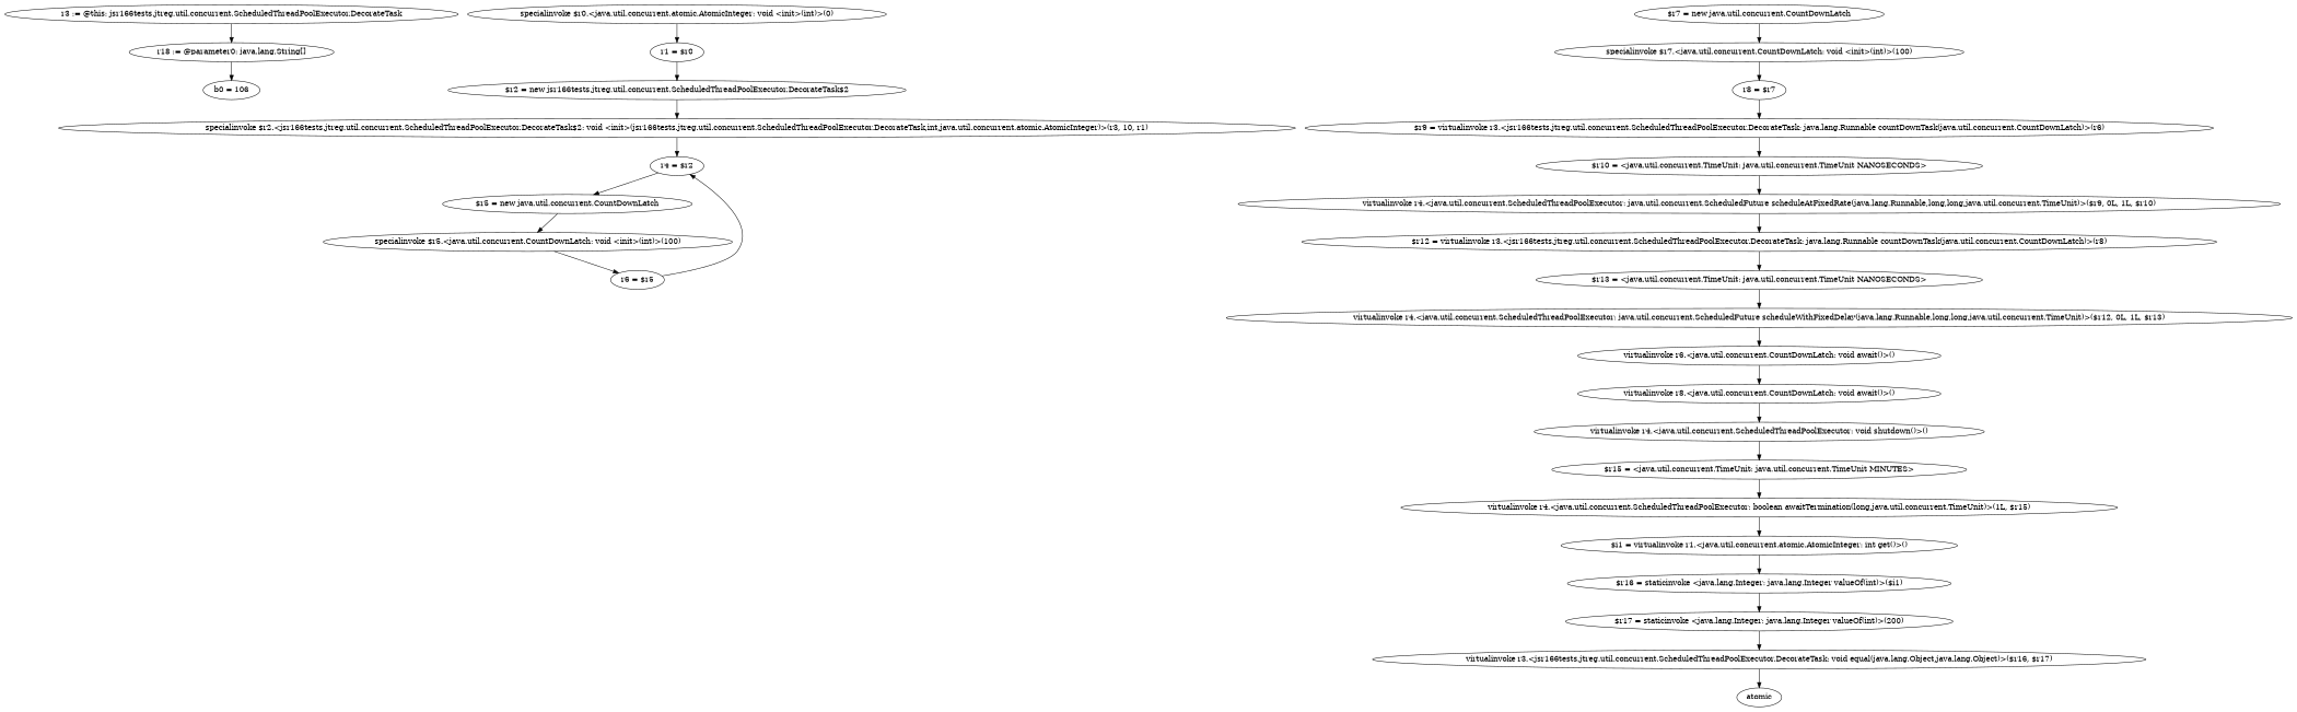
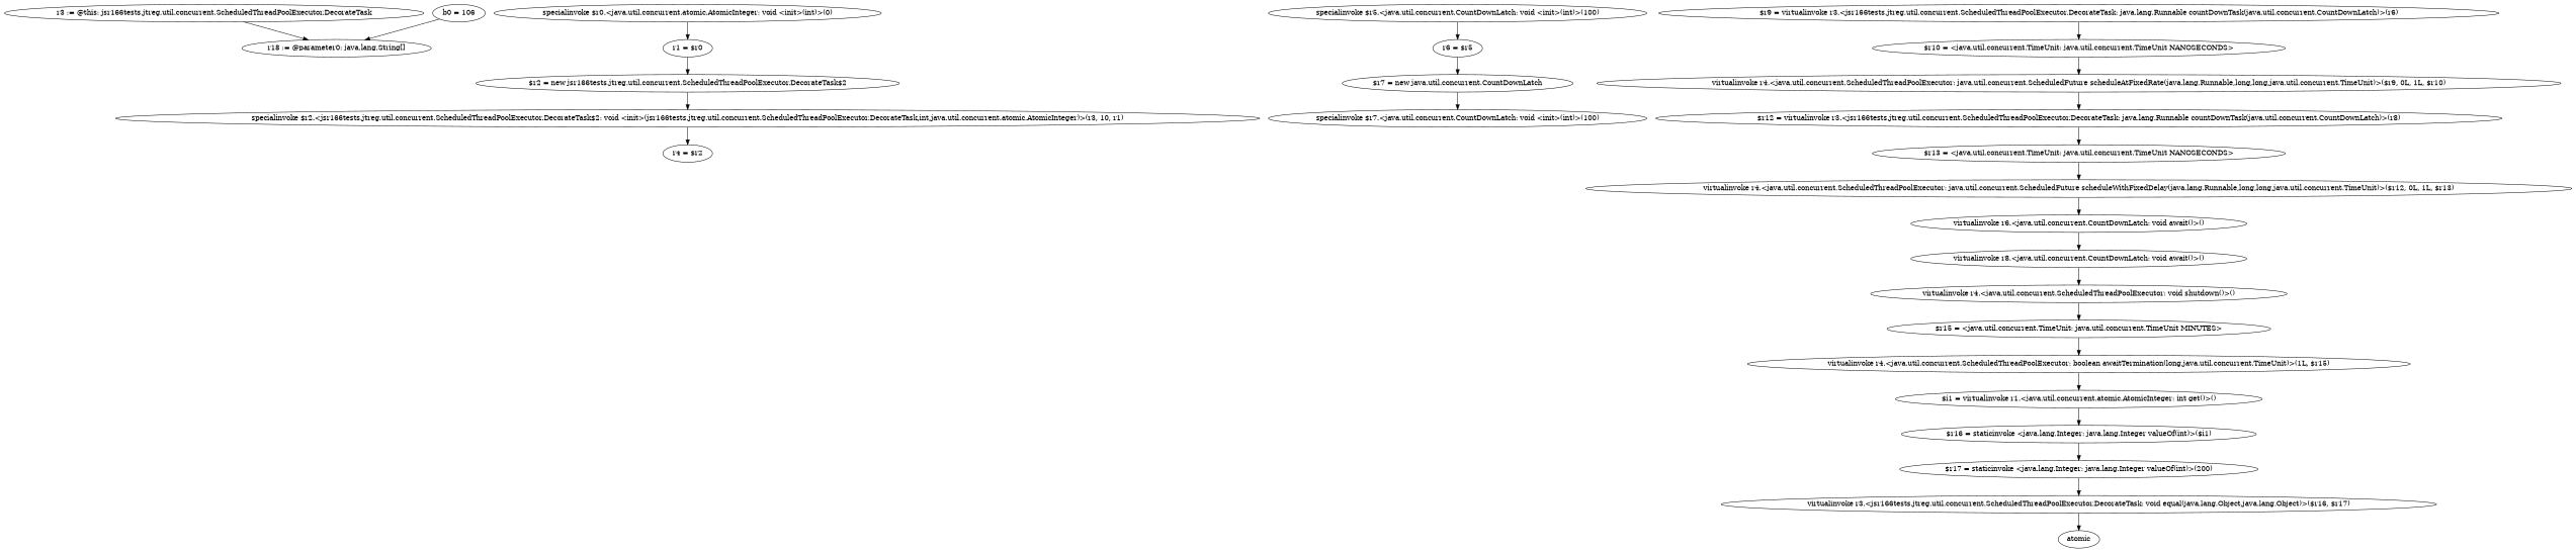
  digraph {
    "r3 := @this: jsr166tests.jtreg.util.concurrent.ScheduledThreadPoolExecutor.DecorateTask"
    "r18 := @parameter0: java.lang.String[]"
    n3 [label="b0 = 106"]
    "specialinvoke $r0.<java.util.concurrent.atomic.AtomicInteger: void <init>(int)>(0)"
    "r1 = $r0"
    "$r2 = new jsr166tests.jtreg.util.concurrent.ScheduledThreadPoolExecutor.DecorateTask$2"
    "specialinvoke $r2.<jsr166tests.jtreg.util.concurrent.ScheduledThreadPoolExecutor.DecorateTask$2: void <init>(jsr166tests.jtreg.util.concurrent.ScheduledThreadPoolExecutor.DecorateTask,int,java.util.concurrent.atomic.AtomicInteger)>(r3, 10, r1)"
    "r4 = $r2"
-   "$r5 = new java.util.concurrent.CountDownLatch"
    "specialinvoke $r5.<java.util.concurrent.CountDownLatch: void <init>(int)>(100)"
    "r6 = $r5"
    "$r7 = new java.util.concurrent.CountDownLatch"
    "specialinvoke $r7.<java.util.concurrent.CountDownLatch: void <init>(int)>(100)"
-   "r8 = $r7"
    "$r9 = virtualinvoke r3.<jsr166tests.jtreg.util.concurrent.ScheduledThreadPoolExecutor.DecorateTask: java.lang.Runnable countDownTask(java.util.concurrent.CountDownLatch)>(r6)"
    "$r10 = <java.util.concurrent.TimeUnit: java.util.concurrent.TimeUnit NANOSECONDS>"
    "virtualinvoke r4.<java.util.concurrent.ScheduledThreadPoolExecutor: java.util.concurrent.ScheduledFuture scheduleAtFixedRate(java.lang.Runnable,long,long,java.util.concurrent.TimeUnit)>($r9, 0L, 1L, $r10)"
    "$r12 = virtualinvoke r3.<jsr166tests.jtreg.util.concurrent.ScheduledThreadPoolExecutor.DecorateTask: java.lang.Runnable countDownTask(java.util.concurrent.CountDownLatch)>(r8)"
    "$r13 = <java.util.concurrent.TimeUnit: java.util.concurrent.TimeUnit NANOSECONDS>"
    "virtualinvoke r4.<java.util.concurrent.ScheduledThreadPoolExecutor: java.util.concurrent.ScheduledFuture scheduleWithFixedDelay(java.lang.Runnable,long,long,java.util.concurrent.TimeUnit)>($r12, 0L, 1L, $r13)"
    "virtualinvoke r6.<java.util.concurrent.CountDownLatch: void await()>()"
    "virtualinvoke r8.<java.util.concurrent.CountDownLatch: void await()>()"
    "virtualinvoke r4.<java.util.concurrent.ScheduledThreadPoolExecutor: void shutdown()>()"
    "$r15 = <java.util.concurrent.TimeUnit: java.util.concurrent.TimeUnit MINUTES>"
    "virtualinvoke r4.<java.util.concurrent.ScheduledThreadPoolExecutor: boolean awaitTermination(long,java.util.concurrent.TimeUnit)>(1L, $r15)"
    "$i1 = virtualinvoke r1.<java.util.concurrent.atomic.AtomicInteger: int get()>()"
    "$r16 = staticinvoke <java.lang.Integer: java.lang.Integer valueOf(int)>($i1)"
    "$r17 = staticinvoke <java.lang.Integer: java.lang.Integer valueOf(int)>(200)"
    "virtualinvoke r3.<jsr166tests.jtreg.util.concurrent.ScheduledThreadPoolExecutor.DecorateTask: void equal(java.lang.Object,java.lang.Object)>($r16, $r17)"
    n30 [label=atomic]
    "r3 := @this: jsr166tests.jtreg.util.concurrent.ScheduledThreadPoolExecutor.DecorateTask" -> "r18 := @parameter0: java.lang.String[]"
-   "r18 := @parameter0: java.lang.String[]" -> n3
+   n3 -> "r18 := @parameter0: java.lang.String[]"
    "specialinvoke $r0.<java.util.concurrent.atomic.AtomicInteger: void <init>(int)>(0)" -> "r1 = $r0"
    "r1 = $r0" -> "$r2 = new jsr166tests.jtreg.util.concurrent.ScheduledThreadPoolExecutor.DecorateTask$2"
    "$r2 = new jsr166tests.jtreg.util.concurrent.ScheduledThreadPoolExecutor.DecorateTask$2" -> "specialinvoke $r2.<jsr166tests.jtreg.util.concurrent.ScheduledThreadPoolExecutor.DecorateTask$2: void <init>(jsr166tests.jtreg.util.concurrent.ScheduledThreadPoolExecutor.DecorateTask,int,java.util.concurrent.atomic.AtomicInteger)>(r3, 10, r1)"
    "specialinvoke $r2.<jsr166tests.jtreg.util.concurrent.ScheduledThreadPoolExecutor.DecorateTask$2: void <init>(jsr166tests.jtreg.util.concurrent.ScheduledThreadPoolExecutor.DecorateTask,int,java.util.concurrent.atomic.AtomicInteger)>(r3, 10, r1)" -> "r4 = $r2"
-   "r4 = $r2" -> "$r5 = new java.util.concurrent.CountDownLatch"
-   "$r5 = new java.util.concurrent.CountDownLatch" -> "specialinvoke $r5.<java.util.concurrent.CountDownLatch: void <init>(int)>(100)"
    "specialinvoke $r5.<java.util.concurrent.CountDownLatch: void <init>(int)>(100)" -> "r6 = $r5"
-   "r6 = $r5" -> "r4 = $r2"
+   "r6 = $r5" -> "$r7 = new java.util.concurrent.CountDownLatch"
    "$r7 = new java.util.concurrent.CountDownLatch" -> "specialinvoke $r7.<java.util.concurrent.CountDownLatch: void <init>(int)>(100)"
-   "specialinvoke $r7.<java.util.concurrent.CountDownLatch: void <init>(int)>(100)" -> "r8 = $r7"
-   "r8 = $r7" -> "$r9 = virtualinvoke r3.<jsr166tests.jtreg.util.concurrent.ScheduledThreadPoolExecutor.DecorateTask: java.lang.Runnable countDownTask(java.util.concurrent.CountDownLatch)>(r6)"
    "$r9 = virtualinvoke r3.<jsr166tests.jtreg.util.concurrent.ScheduledThreadPoolExecutor.DecorateTask: java.lang.Runnable countDownTask(java.util.concurrent.CountDownLatch)>(r6)" -> "$r10 = <java.util.concurrent.TimeUnit: java.util.concurrent.TimeUnit NANOSECONDS>"
    "$r10 = <java.util.concurrent.TimeUnit: java.util.concurrent.TimeUnit NANOSECONDS>" -> "virtualinvoke r4.<java.util.concurrent.ScheduledThreadPoolExecutor: java.util.concurrent.ScheduledFuture scheduleAtFixedRate(java.lang.Runnable,long,long,java.util.concurrent.TimeUnit)>($r9, 0L, 1L, $r10)"
    "virtualinvoke r4.<java.util.concurrent.ScheduledThreadPoolExecutor: java.util.concurrent.ScheduledFuture scheduleAtFixedRate(java.lang.Runnable,long,long,java.util.concurrent.TimeUnit)>($r9, 0L, 1L, $r10)" -> "$r12 = virtualinvoke r3.<jsr166tests.jtreg.util.concurrent.ScheduledThreadPoolExecutor.DecorateTask: java.lang.Runnable countDownTask(java.util.concurrent.CountDownLatch)>(r8)"
    "$r12 = virtualinvoke r3.<jsr166tests.jtreg.util.concurrent.ScheduledThreadPoolExecutor.DecorateTask: java.lang.Runnable countDownTask(java.util.concurrent.CountDownLatch)>(r8)" -> "$r13 = <java.util.concurrent.TimeUnit: java.util.concurrent.TimeUnit NANOSECONDS>"
    "$r13 = <java.util.concurrent.TimeUnit: java.util.concurrent.TimeUnit NANOSECONDS>" -> "virtualinvoke r4.<java.util.concurrent.ScheduledThreadPoolExecutor: java.util.concurrent.ScheduledFuture scheduleWithFixedDelay(java.lang.Runnable,long,long,java.util.concurrent.TimeUnit)>($r12, 0L, 1L, $r13)"
    "virtualinvoke r4.<java.util.concurrent.ScheduledThreadPoolExecutor: java.util.concurrent.ScheduledFuture scheduleWithFixedDelay(java.lang.Runnable,long,long,java.util.concurrent.TimeUnit)>($r12, 0L, 1L, $r13)" -> "virtualinvoke r6.<java.util.concurrent.CountDownLatch: void await()>()"
    "virtualinvoke r6.<java.util.concurrent.CountDownLatch: void await()>()" -> "virtualinvoke r8.<java.util.concurrent.CountDownLatch: void await()>()"
    "virtualinvoke r8.<java.util.concurrent.CountDownLatch: void await()>()" -> "virtualinvoke r4.<java.util.concurrent.ScheduledThreadPoolExecutor: void shutdown()>()"
    "virtualinvoke r4.<java.util.concurrent.ScheduledThreadPoolExecutor: void shutdown()>()" -> "$r15 = <java.util.concurrent.TimeUnit: java.util.concurrent.TimeUnit MINUTES>"
    "$r15 = <java.util.concurrent.TimeUnit: java.util.concurrent.TimeUnit MINUTES>" -> "virtualinvoke r4.<java.util.concurrent.ScheduledThreadPoolExecutor: boolean awaitTermination(long,java.util.concurrent.TimeUnit)>(1L, $r15)"
    "virtualinvoke r4.<java.util.concurrent.ScheduledThreadPoolExecutor: boolean awaitTermination(long,java.util.concurrent.TimeUnit)>(1L, $r15)" -> "$i1 = virtualinvoke r1.<java.util.concurrent.atomic.AtomicInteger: int get()>()"
    "$i1 = virtualinvoke r1.<java.util.concurrent.atomic.AtomicInteger: int get()>()" -> "$r16 = staticinvoke <java.lang.Integer: java.lang.Integer valueOf(int)>($i1)"
    "$r16 = staticinvoke <java.lang.Integer: java.lang.Integer valueOf(int)>($i1)" -> "$r17 = staticinvoke <java.lang.Integer: java.lang.Integer valueOf(int)>(200)"
    "$r17 = staticinvoke <java.lang.Integer: java.lang.Integer valueOf(int)>(200)" -> "virtualinvoke r3.<jsr166tests.jtreg.util.concurrent.ScheduledThreadPoolExecutor.DecorateTask: void equal(java.lang.Object,java.lang.Object)>($r16, $r17)"
    "virtualinvoke r3.<jsr166tests.jtreg.util.concurrent.ScheduledThreadPoolExecutor.DecorateTask: void equal(java.lang.Object,java.lang.Object)>($r16, $r17)" -> n30
  }
